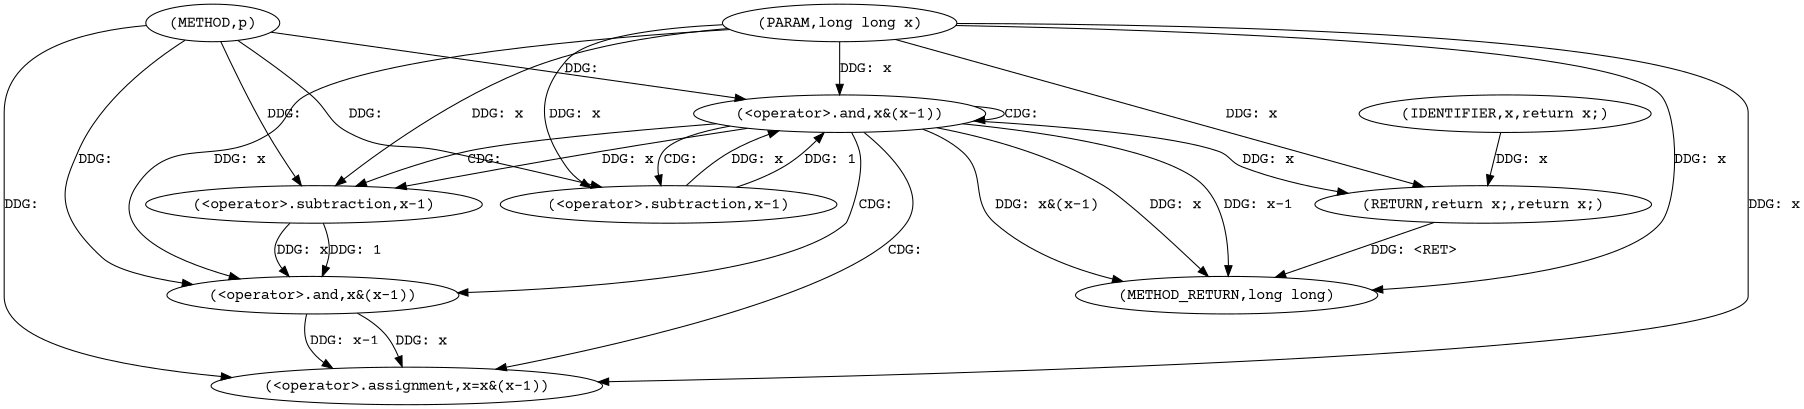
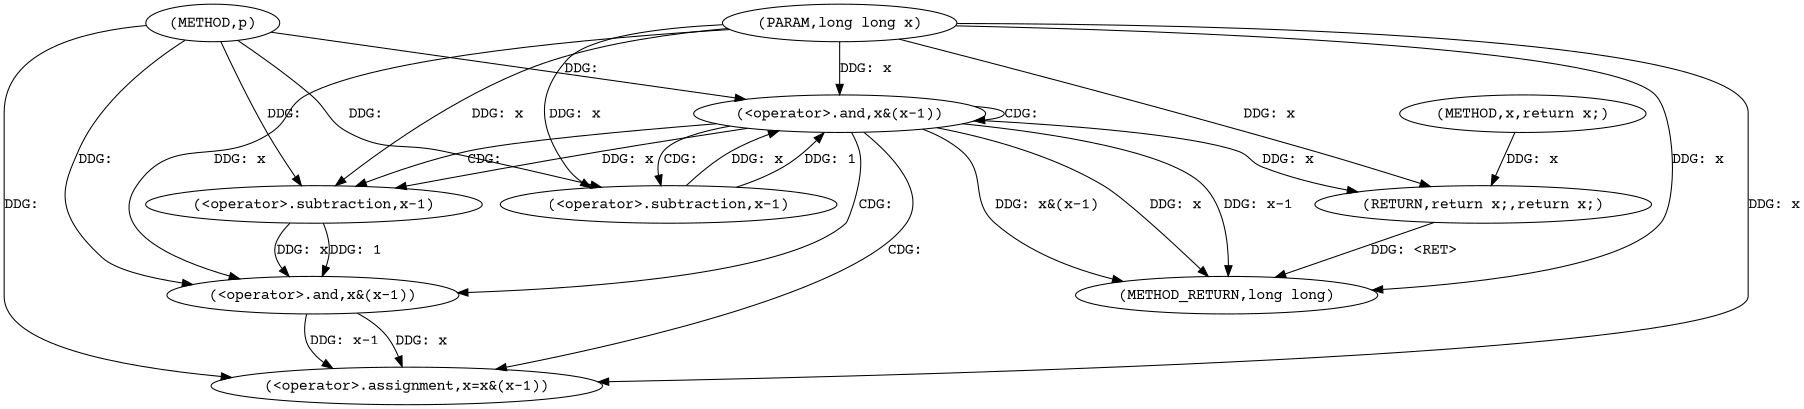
  digraph {
    fontname="Courier Prime"
    node [fontname="Courier Prime"]
    edge [fontname="Courier Prime"]
    n1 [label="(METHOD,p)"]
    n2 [label="(<operator>.and,x&(x-1))"]
    n3 [label="(<operator>.assignment,x=x&(x-1))"]
    n4 [label="(<operator>.subtraction,x-1)"]
    n5 [label="(<operator>.and,x&(x-1))"]
    n6 [label="(<operator>.subtraction,x-1)"]
    n7 [label="(PARAM,long long x)"]
    n8 [label="(METHOD_RETURN,long long)"]
    n9 [label="(RETURN,return x;,return x;)"]
-   n10 [label="(IDENTIFIER,x,return x;)"]
+   n10 [label="(METHOD,x,return x;)"]
    n1 -> n2 [label="DDG: "]
    n1 -> n3 [label="DDG: "]
    n1 -> n4 [label="DDG: "]
    n1 -> n5 [label="DDG: "]
    n1 -> n6 [label="DDG: "]
    n2 -> n2 [label="CDG: "]
    n2 -> n3 [label="CDG: "]
    n2 -> n4 [label="CDG: "]
    n2 -> n5 [label="CDG: "]
    n2 -> n6 [label="DDG: x"]
    n2 -> n6 [label="CDG: "]
    n2 -> n8 [label="DDG: x"]
    n2 -> n8 [label="DDG: x-1"]
    n2 -> n8 [label="DDG: x&(x-1)"]
    n2 -> n9 [label="DDG: x"]
    n4 -> n2 [label="DDG: x"]
    n4 -> n2 [label="DDG: 1"]
    n5 -> n3 [label="DDG: x"]
    n5 -> n3 [label="DDG: x-1"]
    n6 -> n5 [label="DDG: x"]
    n6 -> n5 [label="DDG: 1"]
    n7 -> n2 [label="DDG: x"]
    n7 -> n3 [label="DDG: x"]
    n7 -> n4 [label="DDG: x"]
    n7 -> n5 [label="DDG: x"]
    n7 -> n6 [label="DDG: x"]
    n7 -> n8 [label="DDG: x"]
    n7 -> n9 [label="DDG: x"]
    n9 -> n8 [label="DDG: <RET>"]
    n10 -> n9 [label="DDG: x"]
  }
